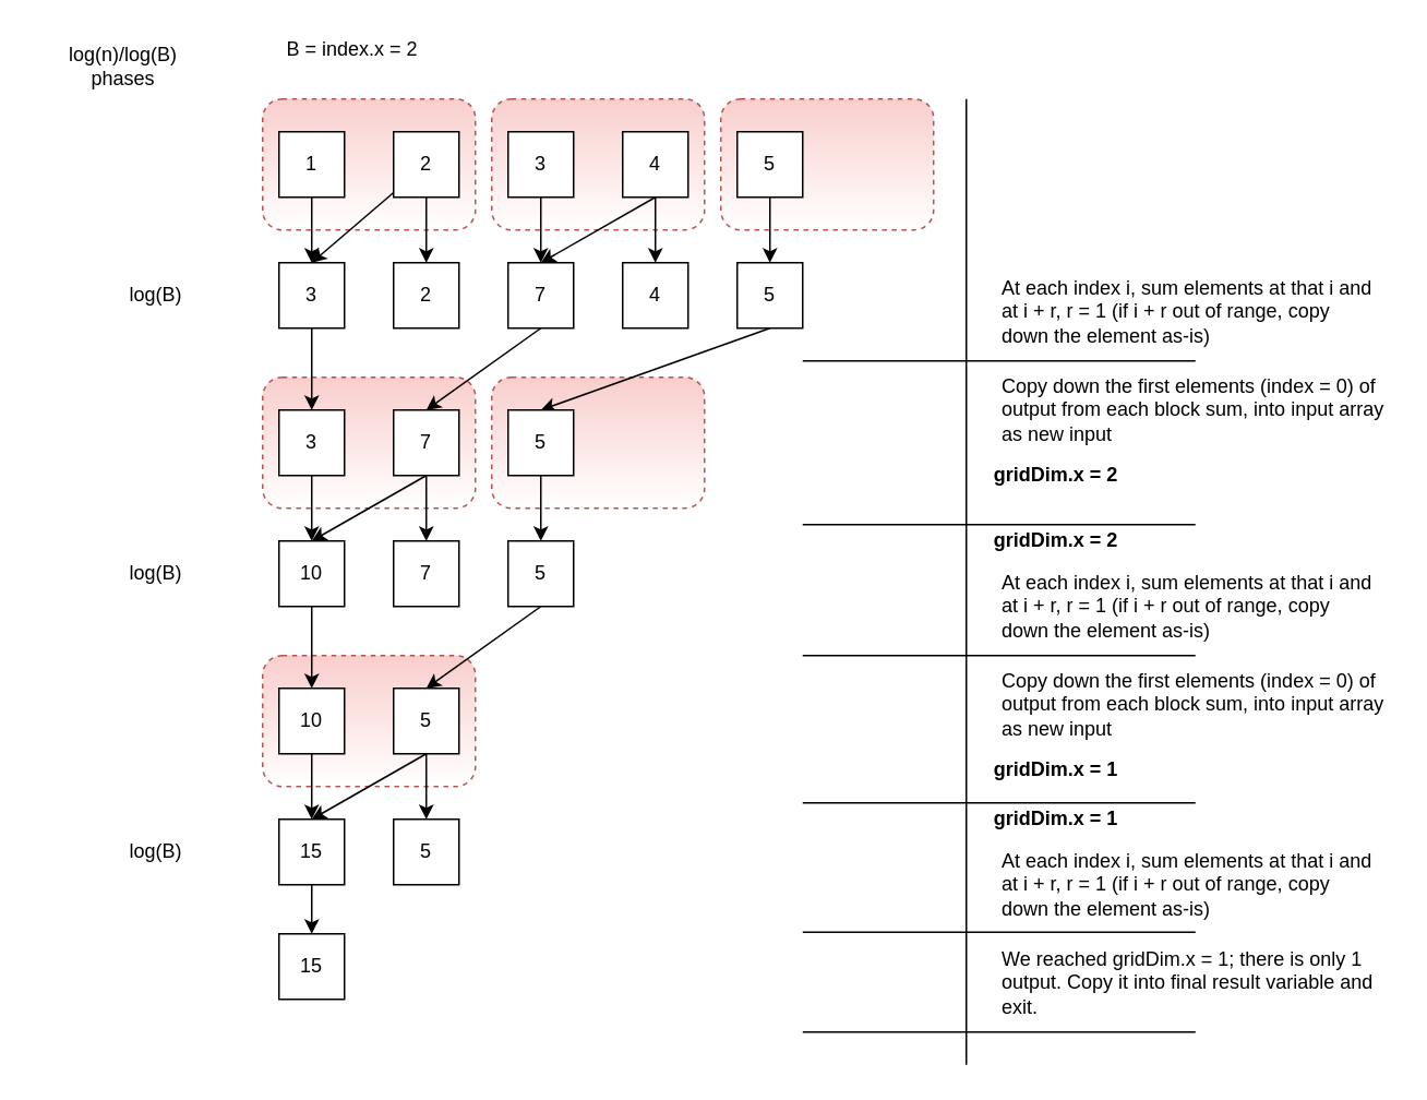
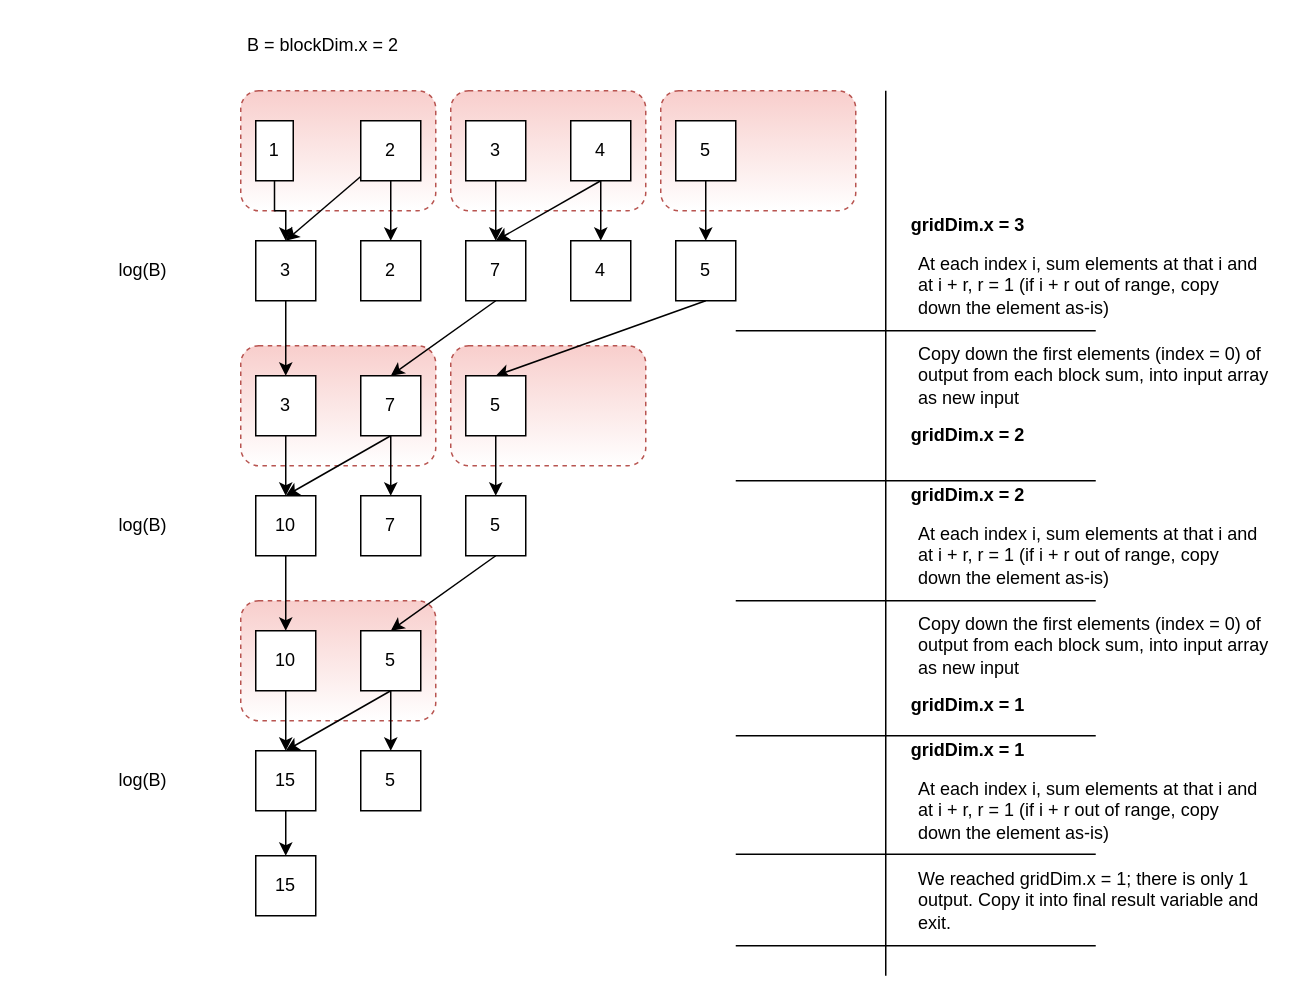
  <mxCell id="0" />
  <mxCell id="1" parent="0" />
  <mxCell id="2" value="" style="rounded=1;whiteSpace=wrap;html=1;dashed=1;fillColor=#f8cecc;strokeColor=#b85450;gradientColor=#ffffff;" vertex="1" parent="1"><mxGeometry x="160" y="400" width="130" height="80" as="geometry" /></mxCell>
  <mxCell id="3" value="" style="rounded=1;whiteSpace=wrap;html=1;dashed=1;fillColor=#f8cecc;strokeColor=#b85450;gradientColor=#ffffff;" vertex="1" parent="1"><mxGeometry x="300" y="230" width="130" height="80" as="geometry" /></mxCell>
  <mxCell id="4" value="" style="rounded=1;whiteSpace=wrap;html=1;dashed=1;fillColor=#f8cecc;strokeColor=#b85450;gradientColor=#ffffff;" vertex="1" parent="1"><mxGeometry x="160" y="230" width="130" height="80" as="geometry" /></mxCell>
  <mxCell id="5" value="" style="rounded=1;whiteSpace=wrap;html=1;dashed=1;fillColor=#f8cecc;strokeColor=#b85450;gradientColor=#ffffff;" vertex="1" parent="1"><mxGeometry x="440" y="60" width="130" height="80" as="geometry" /></mxCell>
  <mxCell id="6" value="" style="rounded=1;whiteSpace=wrap;html=1;dashed=1;fillColor=#f8cecc;strokeColor=#b85450;gradientColor=#ffffff;" vertex="1" parent="1"><mxGeometry x="300" y="60" width="130" height="80" as="geometry" /></mxCell>
  <mxCell id="7" value="" style="rounded=1;whiteSpace=wrap;html=1;dashed=1;fillColor=#f8cecc;strokeColor=#b85450;gradientColor=#ffffff;" vertex="1" parent="1"><mxGeometry x="160" y="60" width="130" height="80" as="geometry" /></mxCell>
  <mxCell id="8" style="edgeStyle=orthogonalEdgeStyle;rounded=0;orthogonalLoop=1;jettySize=auto;html=1;entryX=0.5;entryY=0;entryDx=0;entryDy=0;" edge="1" parent="1" source="9" target="21"><mxGeometry relative="1" as="geometry"><mxPoint x="190" y="150" as="targetPoint" /></mxGeometry></mxCell>
- <mxCell id="9" value="1" style="rounded=0;whiteSpace=wrap;html=1;" vertex="1" parent="1"><mxGeometry x="170" y="80" width="40" height="40" as="geometry" /></mxCell>
+ <mxCell id="9" value="1" style="rounded=0;whiteSpace=wrap;html=1;" vertex="1" parent="1"><mxGeometry x="170" y="80" width="25" height="40" as="geometry" /></mxCell>
  <mxCell id="10" value="" style="rounded=0;orthogonalLoop=1;jettySize=auto;html=1;entryX=0.5;entryY=0;entryDx=0;entryDy=0;" edge="1" parent="1" source="11" target="21"><mxGeometry relative="1" as="geometry" /></mxCell>
  <mxCell id="11" value="2" style="rounded=0;whiteSpace=wrap;html=1;" vertex="1" parent="1"><mxGeometry x="240" y="80" width="40" height="40" as="geometry" /></mxCell>
  <mxCell id="12" style="edgeStyle=none;rounded=0;orthogonalLoop=1;jettySize=auto;html=1;exitX=0.5;exitY=1;exitDx=0;exitDy=0;entryX=0.5;entryY=0;entryDx=0;entryDy=0;" edge="1" parent="1" source="13" target="24"><mxGeometry relative="1" as="geometry" /></mxCell>
  <mxCell id="13" value="3" style="rounded=0;whiteSpace=wrap;html=1;" vertex="1" parent="1"><mxGeometry x="310" y="80" width="40" height="40" as="geometry" /></mxCell>
  <mxCell id="14" style="edgeStyle=none;rounded=0;orthogonalLoop=1;jettySize=auto;html=1;exitX=0.5;exitY=1;exitDx=0;exitDy=0;entryX=0.5;entryY=0;entryDx=0;entryDy=0;" edge="1" parent="1" source="16" target="24"><mxGeometry relative="1" as="geometry" /></mxCell>
  <mxCell id="15" style="edgeStyle=none;rounded=0;orthogonalLoop=1;jettySize=auto;html=1;exitX=0.5;exitY=1;exitDx=0;exitDy=0;entryX=0.5;entryY=0;entryDx=0;entryDy=0;" edge="1" parent="1" source="16" target="25"><mxGeometry relative="1" as="geometry" /></mxCell>
  <mxCell id="16" value="4" style="rounded=0;whiteSpace=wrap;html=1;" vertex="1" parent="1"><mxGeometry x="380" y="80" width="40" height="40" as="geometry" /></mxCell>
  <mxCell id="17" style="edgeStyle=none;rounded=0;orthogonalLoop=1;jettySize=auto;html=1;exitX=0.5;exitY=1;exitDx=0;exitDy=0;entryX=0.5;entryY=0;entryDx=0;entryDy=0;" edge="1" parent="1" source="18" target="27"><mxGeometry relative="1" as="geometry" /></mxCell>
  <mxCell id="18" value="5" style="rounded=0;whiteSpace=wrap;html=1;" vertex="1" parent="1"><mxGeometry x="450" y="80" width="40" height="40" as="geometry" /></mxCell>
- <mxCell id="19" value="B = index.x = 2" style="text;html=1;strokeColor=none;fillColor=none;align=center;verticalAlign=middle;whiteSpace=wrap;rounded=0;" vertex="1" parent="1"><mxGeometry x="160" y="20" width="110" height="20" as="geometry" /></mxCell>
+ <mxCell id="19" value="B = blockDim.x = 2" style="text;html=1;strokeColor=none;fillColor=none;align=center;verticalAlign=middle;whiteSpace=wrap;rounded=0;" vertex="1" parent="1"><mxGeometry x="160" y="20" width="110" height="20" as="geometry" /></mxCell>
  <mxCell id="20" style="edgeStyle=none;rounded=0;orthogonalLoop=1;jettySize=auto;html=1;exitX=0.5;exitY=1;exitDx=0;exitDy=0;entryX=0.5;entryY=0;entryDx=0;entryDy=0;" edge="1" parent="1" source="21" target="29"><mxGeometry relative="1" as="geometry" /></mxCell>
  <mxCell id="21" value="3" style="rounded=0;whiteSpace=wrap;html=1;" vertex="1" parent="1"><mxGeometry x="170" y="160" width="40" height="40" as="geometry" /></mxCell>
  <mxCell id="22" value="2" style="rounded=0;whiteSpace=wrap;html=1;" vertex="1" parent="1"><mxGeometry x="240" y="160" width="40" height="40" as="geometry" /></mxCell>
  <mxCell id="23" style="edgeStyle=none;rounded=0;orthogonalLoop=1;jettySize=auto;html=1;exitX=0.5;exitY=1;exitDx=0;exitDy=0;entryX=0.5;entryY=0;entryDx=0;entryDy=0;" edge="1" parent="1" source="24" target="32"><mxGeometry relative="1" as="geometry" /></mxCell>
  <mxCell id="24" value="7" style="rounded=0;whiteSpace=wrap;html=1;" vertex="1" parent="1"><mxGeometry x="310" y="160" width="40" height="40" as="geometry" /></mxCell>
  <mxCell id="25" value="4" style="rounded=0;whiteSpace=wrap;html=1;" vertex="1" parent="1"><mxGeometry x="380" y="160" width="40" height="40" as="geometry" /></mxCell>
  <mxCell id="26" style="edgeStyle=none;rounded=0;orthogonalLoop=1;jettySize=auto;html=1;exitX=0.5;exitY=1;exitDx=0;exitDy=0;entryX=0.5;entryY=0;entryDx=0;entryDy=0;" edge="1" parent="1" source="27" target="34"><mxGeometry relative="1" as="geometry" /></mxCell>
  <mxCell id="27" value="5" style="rounded=0;whiteSpace=wrap;html=1;" vertex="1" parent="1"><mxGeometry x="450" y="160" width="40" height="40" as="geometry" /></mxCell>
  <mxCell id="28" style="edgeStyle=none;rounded=0;orthogonalLoop=1;jettySize=auto;html=1;exitX=0.5;exitY=1;exitDx=0;exitDy=0;" edge="1" parent="1" source="29" target="37"><mxGeometry relative="1" as="geometry" /></mxCell>
  <mxCell id="29" value="3" style="rounded=0;whiteSpace=wrap;html=1;" vertex="1" parent="1"><mxGeometry x="170" y="250" width="40" height="40" as="geometry" /></mxCell>
  <mxCell id="30" style="edgeStyle=none;rounded=0;orthogonalLoop=1;jettySize=auto;html=1;exitX=0.5;exitY=1;exitDx=0;exitDy=0;" edge="1" parent="1" source="32"><mxGeometry relative="1" as="geometry"><mxPoint x="190" y="330" as="targetPoint" /></mxGeometry></mxCell>
  <mxCell id="31" style="edgeStyle=none;rounded=0;orthogonalLoop=1;jettySize=auto;html=1;exitX=0.5;exitY=1;exitDx=0;exitDy=0;entryX=0.5;entryY=0;entryDx=0;entryDy=0;" edge="1" parent="1" source="32" target="38"><mxGeometry relative="1" as="geometry" /></mxCell>
  <mxCell id="32" value="7" style="rounded=0;whiteSpace=wrap;html=1;" vertex="1" parent="1"><mxGeometry x="240" y="250" width="40" height="40" as="geometry" /></mxCell>
  <mxCell id="33" style="edgeStyle=none;rounded=0;orthogonalLoop=1;jettySize=auto;html=1;exitX=0.5;exitY=1;exitDx=0;exitDy=0;entryX=0.5;entryY=0;entryDx=0;entryDy=0;" edge="1" parent="1" source="34" target="40"><mxGeometry relative="1" as="geometry" /></mxCell>
  <mxCell id="34" value="5" style="rounded=0;whiteSpace=wrap;html=1;" vertex="1" parent="1"><mxGeometry x="310" y="250" width="40" height="40" as="geometry" /></mxCell>
  <mxCell id="35" style="edgeStyle=orthogonalEdgeStyle;rounded=0;orthogonalLoop=1;jettySize=auto;html=1;entryX=0.5;entryY=0;entryDx=0;entryDy=0;exitX=0.5;exitY=1;exitDx=0;exitDy=0;" edge="1" parent="1" source="11" target="22"><mxGeometry relative="1" as="geometry"><mxPoint x="200" y="170" as="targetPoint" /><mxPoint x="200" y="130" as="sourcePoint" /></mxGeometry></mxCell>
  <mxCell id="36" style="edgeStyle=none;rounded=0;orthogonalLoop=1;jettySize=auto;html=1;exitX=0.5;exitY=1;exitDx=0;exitDy=0;entryX=0.5;entryY=0;entryDx=0;entryDy=0;" edge="1" parent="1" source="37" target="42"><mxGeometry relative="1" as="geometry" /></mxCell>
  <mxCell id="37" value="10" style="rounded=0;whiteSpace=wrap;html=1;" vertex="1" parent="1"><mxGeometry x="170" y="330" width="40" height="40" as="geometry" /></mxCell>
  <mxCell id="38" value="7" style="rounded=0;whiteSpace=wrap;html=1;" vertex="1" parent="1"><mxGeometry x="240" y="330" width="40" height="40" as="geometry" /></mxCell>
  <mxCell id="39" style="edgeStyle=none;rounded=0;orthogonalLoop=1;jettySize=auto;html=1;exitX=0.5;exitY=1;exitDx=0;exitDy=0;entryX=0.5;entryY=0;entryDx=0;entryDy=0;" edge="1" parent="1" source="40" target="45"><mxGeometry relative="1" as="geometry" /></mxCell>
  <mxCell id="40" value="5" style="rounded=0;whiteSpace=wrap;html=1;" vertex="1" parent="1"><mxGeometry x="310" y="330" width="40" height="40" as="geometry" /></mxCell>
  <mxCell id="41" style="edgeStyle=none;rounded=0;orthogonalLoop=1;jettySize=auto;html=1;exitX=0.5;exitY=1;exitDx=0;exitDy=0;entryX=0.5;entryY=0;entryDx=0;entryDy=0;" edge="1" parent="1" source="42" target="48"><mxGeometry relative="1" as="geometry" /></mxCell>
  <mxCell id="42" value="10" style="rounded=0;whiteSpace=wrap;html=1;" vertex="1" parent="1"><mxGeometry x="170" y="420" width="40" height="40" as="geometry" /></mxCell>
  <mxCell id="43" style="edgeStyle=none;rounded=0;orthogonalLoop=1;jettySize=auto;html=1;exitX=0.5;exitY=1;exitDx=0;exitDy=0;" edge="1" parent="1" source="45"><mxGeometry relative="1" as="geometry"><mxPoint x="190" y="500" as="targetPoint" /></mxGeometry></mxCell>
  <mxCell id="44" style="edgeStyle=none;rounded=0;orthogonalLoop=1;jettySize=auto;html=1;exitX=0.5;exitY=1;exitDx=0;exitDy=0;entryX=0.5;entryY=0;entryDx=0;entryDy=0;" edge="1" parent="1" source="45" target="49"><mxGeometry relative="1" as="geometry" /></mxCell>
  <mxCell id="45" value="5" style="rounded=0;whiteSpace=wrap;html=1;" vertex="1" parent="1"><mxGeometry x="240" y="420" width="40" height="40" as="geometry" /></mxCell>
  <mxCell id="46" value="" style="endArrow=none;html=1;" edge="1" parent="1"><mxGeometry width="50" height="50" relative="1" as="geometry"><mxPoint x="590" y="650" as="sourcePoint" /><mxPoint x="590" y="60" as="targetPoint" /></mxGeometry></mxCell>
  <mxCell id="47" style="edgeStyle=none;rounded=0;orthogonalLoop=1;jettySize=auto;html=1;exitX=0.5;exitY=1;exitDx=0;exitDy=0;entryX=0.5;entryY=0;entryDx=0;entryDy=0;" edge="1" parent="1" source="48" target="50"><mxGeometry relative="1" as="geometry" /></mxCell>
  <mxCell id="48" value="15" style="rounded=0;whiteSpace=wrap;html=1;" vertex="1" parent="1"><mxGeometry x="170" y="500" width="40" height="40" as="geometry" /></mxCell>
  <mxCell id="49" value="5" style="rounded=0;whiteSpace=wrap;html=1;" vertex="1" parent="1"><mxGeometry x="240" y="500" width="40" height="40" as="geometry" /></mxCell>
  <mxCell id="50" value="15" style="rounded=0;whiteSpace=wrap;html=1;" vertex="1" parent="1"><mxGeometry x="170" y="570" width="40" height="40" as="geometry" /></mxCell>
  <mxCell id="51" value="" style="endArrow=none;html=1;" edge="1" parent="1"><mxGeometry width="50" height="50" relative="1" as="geometry"><mxPoint x="490" y="220" as="sourcePoint" /><mxPoint x="730" y="220" as="targetPoint" /></mxGeometry></mxCell>
  <mxCell id="52" value="" style="endArrow=none;html=1;" edge="1" parent="1"><mxGeometry width="50" height="50" relative="1" as="geometry"><mxPoint x="490" y="320" as="sourcePoint" /><mxPoint x="730" y="320" as="targetPoint" /></mxGeometry></mxCell>
  <mxCell id="53" value="" style="endArrow=none;html=1;" edge="1" parent="1"><mxGeometry width="50" height="50" relative="1" as="geometry"><mxPoint x="490" y="400" as="sourcePoint" /><mxPoint x="730" y="400" as="targetPoint" /></mxGeometry></mxCell>
  <mxCell id="54" value="" style="endArrow=none;html=1;" edge="1" parent="1"><mxGeometry width="50" height="50" relative="1" as="geometry"><mxPoint x="490" y="490" as="sourcePoint" /><mxPoint x="730" y="490" as="targetPoint" /></mxGeometry></mxCell>
  <mxCell id="55" value="" style="endArrow=none;html=1;" edge="1" parent="1"><mxGeometry width="50" height="50" relative="1" as="geometry"><mxPoint x="490" y="569" as="sourcePoint" /><mxPoint x="730" y="569" as="targetPoint" /></mxGeometry></mxCell>
  <mxCell id="56" value="" style="endArrow=none;html=1;" edge="1" parent="1"><mxGeometry width="50" height="50" relative="1" as="geometry"><mxPoint x="490" y="630" as="sourcePoint" /><mxPoint x="730" y="630" as="targetPoint" /></mxGeometry></mxCell>
+ <mxCell id="57" value="gridDim.x = 3" style="text;html=1;strokeColor=none;fillColor=none;align=center;verticalAlign=middle;whiteSpace=wrap;rounded=0;fontStyle=1" vertex="1" parent="1"><mxGeometry x="600" y="140" width="90" height="20" as="geometry" /></mxCell>
  <mxCell id="58" value="At each index i, sum elements at that i and at i + r, r = 1 (if i + r out of range, copy down the element as-is)" style="text;html=1;strokeColor=none;fillColor=none;align=left;verticalAlign=middle;whiteSpace=wrap;rounded=0;" vertex="1" parent="1"><mxGeometry x="610" y="180" width="230" height="20" as="geometry" /></mxCell>
  <mxCell id="59" value="gridDim.x = 2" style="text;html=1;strokeColor=none;fillColor=none;align=center;verticalAlign=middle;whiteSpace=wrap;rounded=0;fontStyle=1" vertex="1" parent="1"><mxGeometry x="600" y="280" width="90" height="20" as="geometry" /></mxCell>
  <mxCell id="60" value="Copy down the first elements (index = 0) of output from each block sum, into input array as new input" style="text;html=1;strokeColor=none;fillColor=none;align=left;verticalAlign=middle;whiteSpace=wrap;rounded=0;" vertex="1" parent="1"><mxGeometry x="610" y="240" width="240" height="20" as="geometry" /></mxCell>
  <mxCell id="61" value="gridDim.x = 2" style="text;html=1;strokeColor=none;fillColor=none;align=center;verticalAlign=middle;whiteSpace=wrap;rounded=0;fontStyle=1" vertex="1" parent="1"><mxGeometry x="600" y="320" width="90" height="20" as="geometry" /></mxCell>
  <mxCell id="62" value="gridDim.x = 1" style="text;html=1;strokeColor=none;fillColor=none;align=center;verticalAlign=middle;whiteSpace=wrap;rounded=0;fontStyle=1" vertex="1" parent="1"><mxGeometry x="600" y="460" width="90" height="20" as="geometry" /></mxCell>
  <mxCell id="63" value="Copy down the first elements (index = 0) of output from each block sum, into input array as new input" style="text;html=1;strokeColor=none;fillColor=none;align=left;verticalAlign=middle;whiteSpace=wrap;rounded=0;" vertex="1" parent="1"><mxGeometry x="610" y="420" width="240" height="20" as="geometry" /></mxCell>
  <mxCell id="64" value="gridDim.x = 1" style="text;html=1;strokeColor=none;fillColor=none;align=center;verticalAlign=middle;whiteSpace=wrap;rounded=0;fontStyle=1" vertex="1" parent="1"><mxGeometry x="600" y="490" width="90" height="20" as="geometry" /></mxCell>
  <mxCell id="65" value="At each index i, sum elements at that i and at i + r, r = 1 (if i + r out of range, copy down the element as-is)" style="text;html=1;strokeColor=none;fillColor=none;align=left;verticalAlign=middle;whiteSpace=wrap;rounded=0;" vertex="1" parent="1"><mxGeometry x="610" y="360" width="230" height="20" as="geometry" /></mxCell>
  <mxCell id="66" value="At each index i, sum elements at that i and at i + r, r = 1 (if i + r out of range, copy down the element as-is)" style="text;html=1;strokeColor=none;fillColor=none;align=left;verticalAlign=middle;whiteSpace=wrap;rounded=0;" vertex="1" parent="1"><mxGeometry x="610" y="530" width="230" height="20" as="geometry" /></mxCell>
  <mxCell id="67" value="We reached gridDim.x = 1; there is only 1 output. Copy it into final result variable and exit." style="text;html=1;strokeColor=none;fillColor=none;align=left;verticalAlign=middle;whiteSpace=wrap;rounded=0;" vertex="1" parent="1"><mxGeometry x="610" y="590" width="230" height="20" as="geometry" /></mxCell>
  <mxCell id="68" value="log(B)" style="text;html=1;strokeColor=none;fillColor=none;align=center;verticalAlign=middle;whiteSpace=wrap;rounded=0;" vertex="1" parent="1"><mxGeometry x="40" y="170" width="110" height="20" as="geometry" /></mxCell>
  <mxCell id="69" value="log(B)" style="text;html=1;strokeColor=none;fillColor=none;align=center;verticalAlign=middle;whiteSpace=wrap;rounded=0;" vertex="1" parent="1"><mxGeometry x="40" y="340" width="110" height="20" as="geometry" /></mxCell>
  <mxCell id="70" value="log(B)" style="text;html=1;strokeColor=none;fillColor=none;align=center;verticalAlign=middle;whiteSpace=wrap;rounded=0;" vertex="1" parent="1"><mxGeometry x="40" y="510" width="110" height="20" as="geometry" /></mxCell>
- <mxCell id="71" value="log(n)/log(B) phases" style="text;html=1;strokeColor=none;fillColor=none;align=center;verticalAlign=middle;whiteSpace=wrap;rounded=0;" vertex="1" parent="1"><mxGeometry x="20" y="30" width="110" height="20" as="geometry" /></mxCell>
